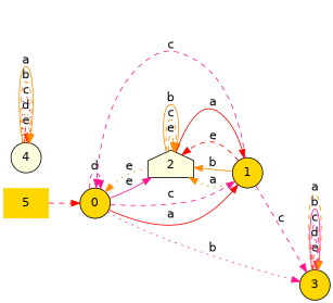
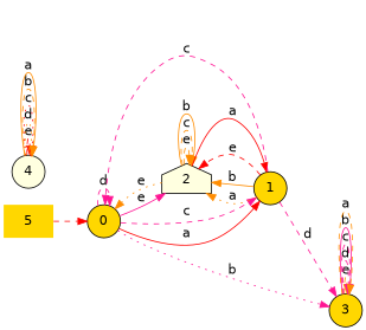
  digraph {
    fontname="DejaVu Sans"
    rankdir=LR
    node [fillcolor=gold fontname="DejaVu Sans" shape=circle style=filled]
    edge [color=darkorange fontname="DejaVu Sans" style=dashed]
    n1 [label=0]
    n2 [fillcolor=lightyellow label=2 shape=house]
    n3 [label=1]
    n4 [label=3]
    n5 [fillcolor=lightyellow label=4]
    5 [shape=plaintext]
    n1 -> n1 [color=deeppink label=d]
    n1 -> n2 [color=deeppink label=e style=solid]
    n1 -> n3 [color=deeppink label=c]
    n1 -> n3 [color=red label=a style=solid]
    n1 -> n4 [color=deeppink label=b style=dotted]
    n2 -> n1 [label=e style=dotted]
    n2 -> n2 [label=e]
    n2 -> n2 [label=c]
    n2 -> n2 [label=b style=solid]
    n2 -> n3 [color=red label=a style=solid]
    n3 -> n1 [color=deeppink label=c]
    n3 -> n2 [color=red label=e]
    n3 -> n2 [label=b style=solid]
    n3 -> n2 [label=a style=dotted]
-   n3 -> n4 [color=deeppink label=c]
+   n3 -> n4 [color=deeppink label=d]
    n4 -> n4 [label=e]
    n4 -> n4 [color=deeppink label=d]
    n4 -> n4 [color=deeppink label=c]
    n4 -> n4 [color=deeppink label=b style=solid]
    n4 -> n4 [label=a]
    n5 -> n5 [color=red label=e]
    n5 -> n5 [label=d style=dotted]
    n5 -> n5 [color=red label=c style=dotted]
    n5 -> n5 [label=b]
    n5 -> n5 [label=a style=solid]
    5 -> n1 [color=red]
  }
